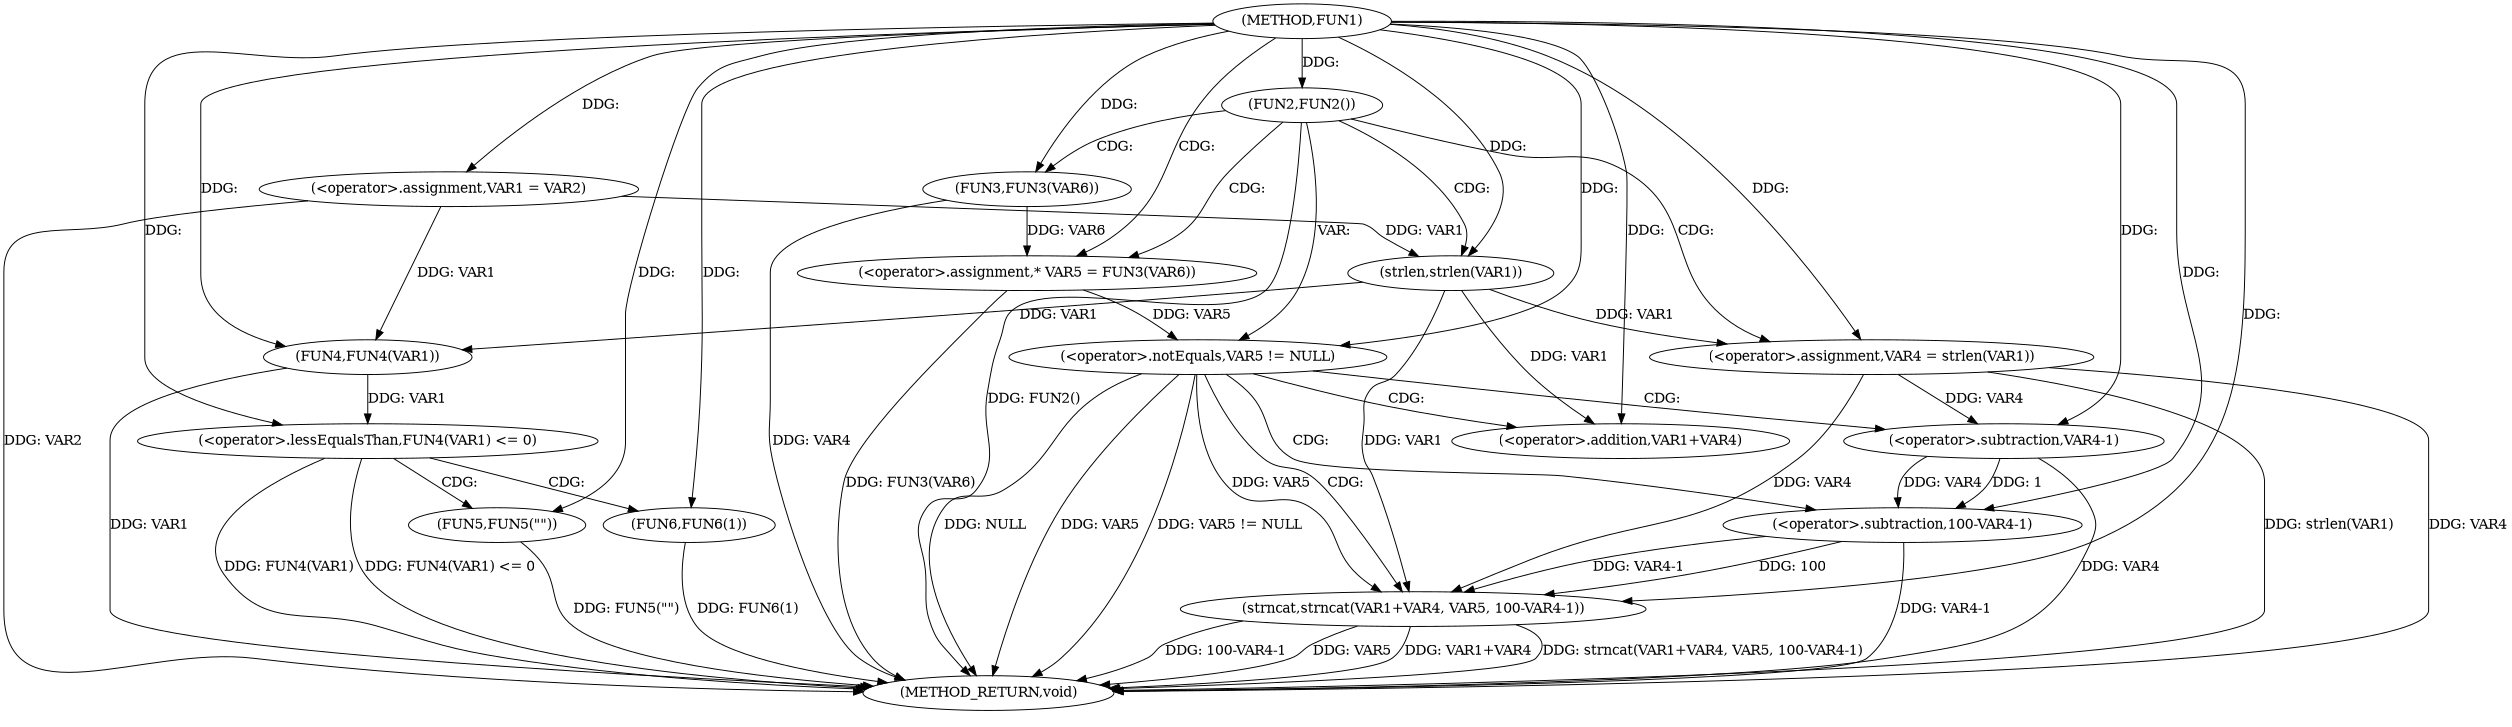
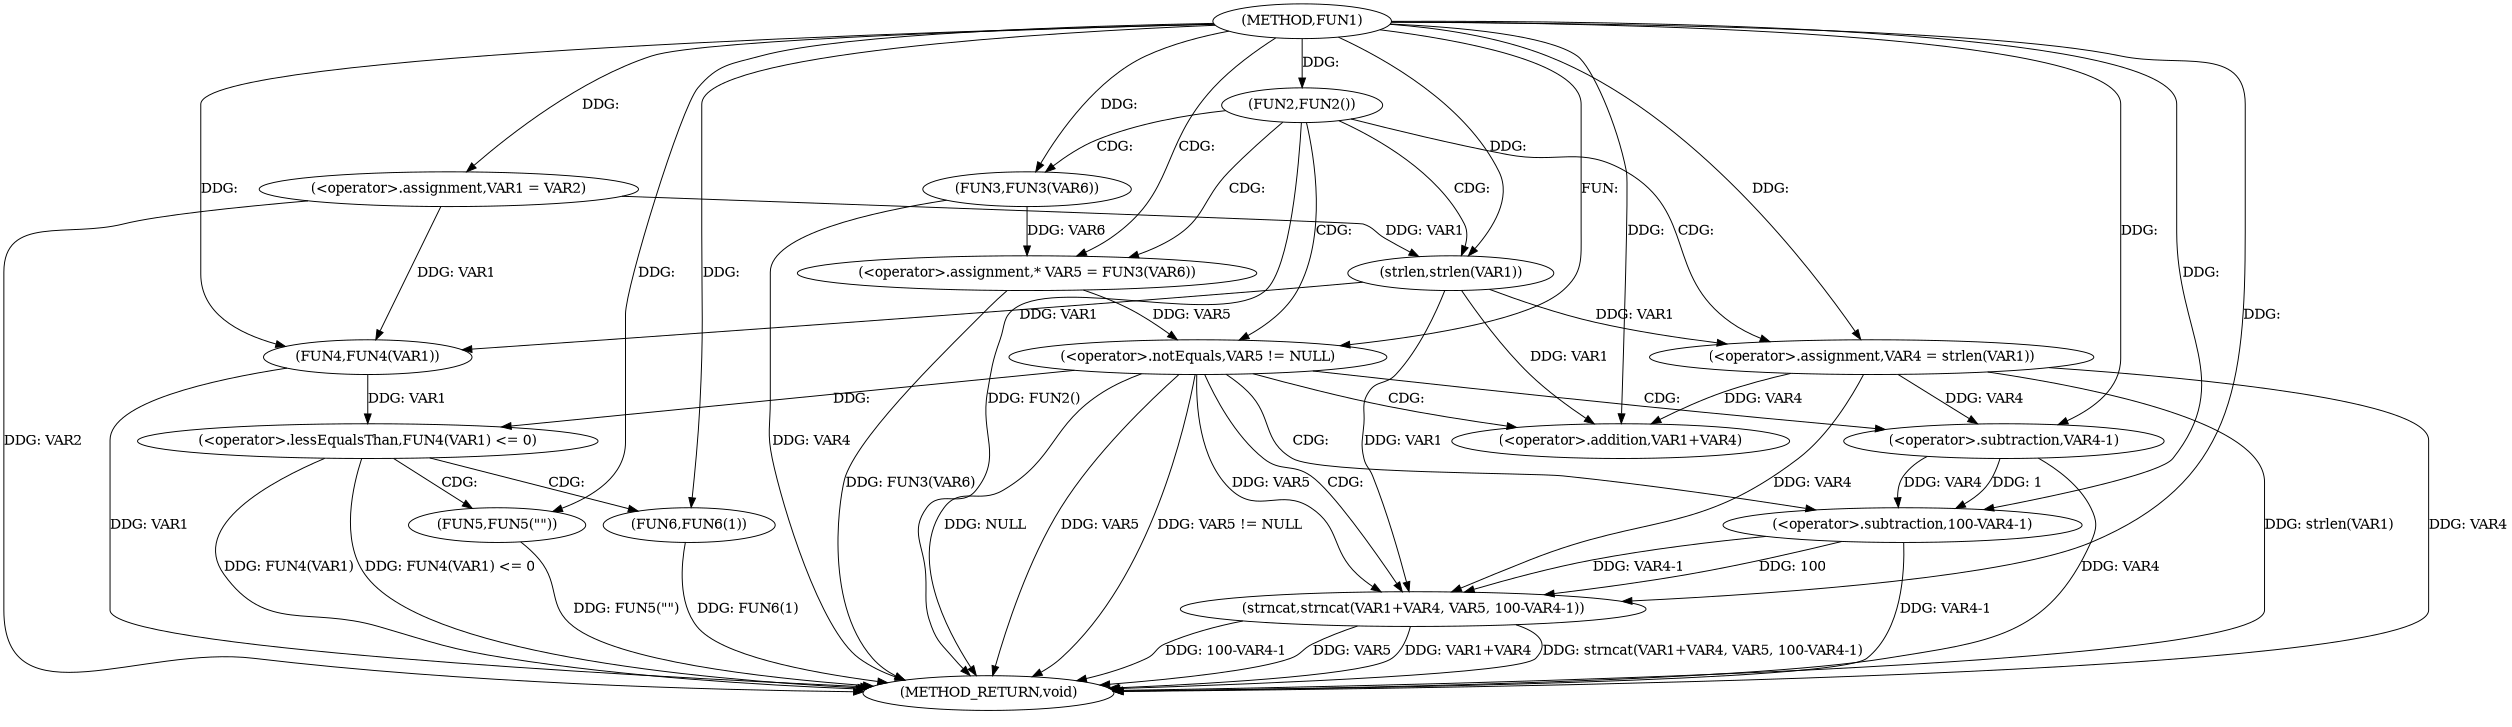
  digraph {
    n1 [label="(METHOD,FUN1)"]
    n2 [label="(<operator>.assignment,VAR1 = VAR2)"]
    n3 [label="(FUN2,FUN2())"]
    n4 [label="(<operator>.assignment,VAR4 = strlen(VAR1))"]
    n5 [label="(strlen,strlen(VAR1))"]
    n6 [label="(<operator>.assignment,* VAR5 = FUN3(VAR6))"]
    n7 [label="(FUN3,FUN3(VAR6))"]
    n8 [label="(<operator>.notEquals,VAR5 != NULL)"]
    n9 [label="(strncat,strncat(VAR1+VAR4, VAR5, 100-VAR4-1))"]
    n10 [label="(<operator>.addition,VAR1+VAR4)"]
    n11 [label="(<operator>.subtraction,100-VAR4-1)"]
    n12 [label="(<operator>.subtraction,VAR4-1)"]
    n13 [label="(<operator>.lessEqualsThan,FUN4(VAR1) <= 0)"]
    n14 [label="(FUN4,FUN4(VAR1))"]
    n15 [label="(FUN5,FUN5(\"\"))"]
    n16 [label="(FUN6,FUN6(1))"]
    n17 [label="(METHOD_RETURN,void)"]
    n1 -> n2 [label="DDG: "]
    n1 -> n3 [label="DDG: "]
    n1 -> n4 [label="DDG: "]
    n1 -> n5 [label="DDG: "]
    n1 -> n6 [label="CDG: "]
    n1 -> n7 [label="DDG: "]
-   n1 -> n8 [label="DDG: "]
+   n1 -> n8 [label="FUN: "]
    n1 -> n9 [label="DDG: "]
    n1 -> n10 [label="DDG: "]
    n1 -> n11 [label="DDG: "]
    n1 -> n12 [label="DDG: "]
-   n1 -> n13 [label="DDG: "]
+   n8 -> n13 [label="DDG: "]
    n1 -> n14 [label="DDG: "]
    n1 -> n15 [label="DDG: "]
    n1 -> n16 [label="DDG: "]
    n2 -> n5 [label="DDG: VAR1"]
    n2 -> n14 [label="DDG: VAR1"]
    n2 -> n17 [label="DDG: VAR2"]
    n3 -> n4 [label="CDG: "]
    n3 -> n5 [label="CDG: "]
    n3 -> n6 [label="CDG: "]
    n3 -> n7 [label="CDG: "]
-   n3 -> n8 [label="VAR: "]
+   n3 -> n8 [label="CDG: "]
    n3 -> n17 [label="DDG: FUN2()"]
    n4 -> n9 [label="DDG: VAR4"]
+   n4 -> n10 [label="DDG: VAR4"]
    n4 -> n12 [label="DDG: VAR4"]
    n4 -> n17 [label="DDG: strlen(VAR1)"]
    n4 -> n17 [label="DDG: VAR4"]
    n5 -> n4 [label="DDG: VAR1"]
    n5 -> n9 [label="DDG: VAR1"]
    n5 -> n10 [label="DDG: VAR1"]
    n5 -> n14 [label="DDG: VAR1"]
    n6 -> n8 [label="DDG: VAR5"]
    n6 -> n17 [label="DDG: FUN3(VAR6)"]
    n7 -> n6 [label="DDG: VAR6"]
    n7 -> n17 [label="DDG: VAR4"]
    n8 -> n9 [label="DDG: VAR5"]
    n8 -> n9 [label="CDG: "]
    n8 -> n10 [label="CDG: "]
    n8 -> n11 [label="CDG: "]
    n8 -> n12 [label="CDG: "]
    n8 -> n17 [label="DDG: VAR5 != NULL"]
    n8 -> n17 [label="DDG: NULL"]
    n8 -> n17 [label="DDG: VAR5"]
    n9 -> n17 [label="DDG: VAR5"]
    n9 -> n17 [label="DDG: VAR1+VAR4"]
    n9 -> n17 [label="DDG: strncat(VAR1+VAR4, VAR5, 100-VAR4-1)"]
    n9 -> n17 [label="DDG: 100-VAR4-1"]
    n11 -> n9 [label="DDG: 100"]
    n11 -> n9 [label="DDG: VAR4-1"]
    n11 -> n17 [label="DDG: VAR4-1"]
    n12 -> n11 [label="DDG: VAR4"]
    n12 -> n11 [label="DDG: 1"]
    n12 -> n17 [label="DDG: VAR4"]
    n13 -> n15 [label="CDG: "]
    n13 -> n16 [label="CDG: "]
    n13 -> n17 [label="DDG: FUN4(VAR1) <= 0"]
    n13 -> n17 [label="DDG: FUN4(VAR1)"]
    n14 -> n13 [label="DDG: VAR1"]
    n14 -> n17 [label="DDG: VAR1"]
    n15 -> n17 [label="DDG: FUN5(\"\")"]
    n16 -> n17 [label="DDG: FUN6(1)"]
  }
